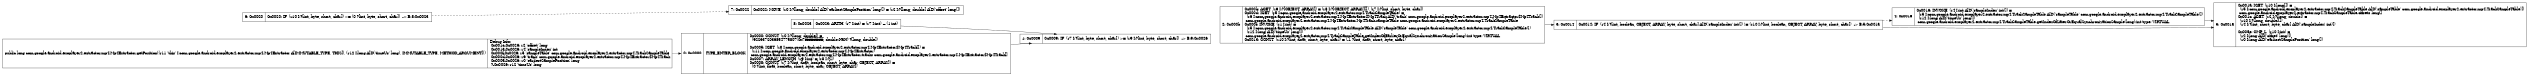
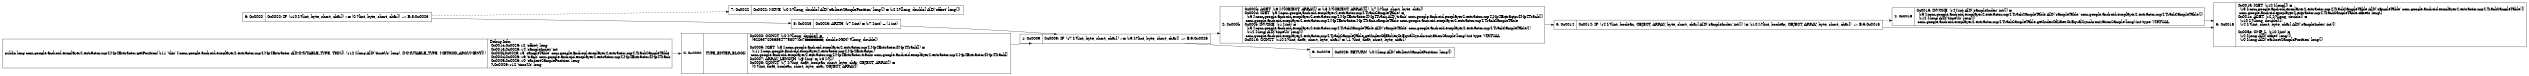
  digraph {
    rankdir=LR
    node [shape=record]
    n1 [label="{0\:\ 0x0000|TYPE_ENTER_BLOCK\l|0x0000: CONST  (r0 I:?[long, double]) = \l  (9223372036854775807(0x7fffffffffffffff, double:NaN) ?[long, double])\l \l0x0005: IGET  (r8 I:com.google.android.exoplayer2.extractor.mp4.Mp4Extractor$Mp4Track[]) = \l  (r11 I:com.google.android.exoplayer2.extractor.mp4.Mp4Extractor)\l com.google.android.exoplayer2.extractor.mp4.Mp4Extractor.tracks com.google.android.exoplayer2.extractor.mp4.Mp4Extractor$Mp4Track[] \l0x0007: ARRAY_LENGTH  (r9 I:int) = (r8 I:?[]) \l0x0008: CONST  (r7 I:?[int, float, boolean, short, byte, char, OBJECT, ARRAY]) = \l  (0 ?[int, float, boolean, short, byte, char, OBJECT, ARRAY])\l \l}"]
    n2 [label="{1\:\ 0x0009|0x0009: IF  (r7 I:?[int, byte, short, char]) \>= (r9 I:?[int, byte, short, char])  \-\> B:9:0x0026 \l}"]
    n3 [label="{2\:\ 0x000b|0x000b: AGET  (r6 I:?[OBJECT, ARRAY]) = (r8 I:?[OBJECT, ARRAY][]), (r7 I:?[int, short, byte, char]) \l0x000d: IGET  (r5 I:com.google.android.exoplayer2.extractor.mp4.TrackSampleTable) = \l  (r6 I:com.google.android.exoplayer2.extractor.mp4.Mp4Extractor$Mp4Track A[D('track' com.google.android.exoplayer2.extractor.mp4.Mp4Extractor$Mp4Track)])\l com.google.android.exoplayer2.extractor.mp4.Mp4Extractor.Mp4Track.sampleTable com.google.android.exoplayer2.extractor.mp4.TrackSampleTable \l0x000f: INVOKE  (r1 I:int) = \l  (r5 I:com.google.android.exoplayer2.extractor.mp4.TrackSampleTable A[D('sampleTable' com.google.android.exoplayer2.extractor.mp4.TrackSampleTable)])\l  (r12 I:long A[D('timeUs' long)])\l com.google.android.exoplayer2.extractor.mp4.TrackSampleTable.getIndexOfEarlierOrEqualSynchronizationSample(long):int type: VIRTUAL \l0x0013: CONST  (r10 I:?[int, float, short, byte, char]) = (\-1 ?[int, float, short, byte, char]) \l}"]
+   n4 [label="{9\:\ 0x0026|0x0026: RETURN  (r0 I:long A[D('earliestSamplePosition' long)]) \l}"]
    n5 [label="{3\:\ 0x0014|0x0014: IF  (r4 I:?[int, boolean, OBJECT, ARRAY, byte, short, char] A[D('sampleIndex' int)]) != (r10 I:?[int, boolean, OBJECT, ARRAY, byte, short, char])  \-\> B:5:0x001a \l}"]
    n6 [label="{4\:\ 0x0016|0x0016: INVOKE  (r4 I:int A[D('sampleIndex' int)]) = \l  (r5 I:com.google.android.exoplayer2.extractor.mp4.TrackSampleTable A[D('sampleTable' com.google.android.exoplayer2.extractor.mp4.TrackSampleTable)])\l  (r12 I:long A[D('timeUs' long)])\l com.google.android.exoplayer2.extractor.mp4.TrackSampleTable.getIndexOfLaterOrEqualSynchronizationSample(long):int type: VIRTUAL \l}"]
    n7 [label="{5\:\ 0x001a|0x001a: IGET  (r10 I:long[]) = \l  (r5 I:com.google.android.exoplayer2.extractor.mp4.TrackSampleTable A[D('sampleTable' com.google.android.exoplayer2.extractor.mp4.TrackSampleTable)])\l com.google.android.exoplayer2.extractor.mp4.TrackSampleTable.offsets long[] \l0x001c: AGET  (r2 I:?[long, double]) = \l  (r10 I:?[long, double][])\l  (r4 I:?[int, short, byte, char] A[D('sampleIndex' int)])\l \l0x005e: CMP_L  (r10 I:int) = \l  (r2 I:long A[D('offset' long)])\l  (r0 I:long A[D('earliestSamplePosition' long)])\l \l}"]
    n8 [label="{6\:\ 0x0020|0x0020: IF  (r10 I:?[int, byte, short, char]) \>= (0 ?[int, byte, short, char])  \-\> B:8:0x0023 \l}"]
    n9 [label="{7\:\ 0x0022|0x0022: MOVE  (r0 I:?[long, double] A[D('earliestSamplePosition' long)]) = (r2 I:?[long, double] A[D('offset' long)]) \l}"]
    n10 [label="{8\:\ 0x0023|0x0023: ARITH  (r7 I:int) = (r7 I:int) + (1 int) \l}"]
    n11 [label="{public long com.google.android.exoplayer2.extractor.mp4.Mp4Extractor.getPosition((r11 'this' I:com.google.android.exoplayer2.extractor.mp4.Mp4Extractor A[IMMUTABLE_TYPE, THIS]), (r12 I:long A[D('timeUs' long), IMMUTABLE_TYPE, METHOD_ARGUMENT]))  | Debug Info:\l  0x001e\-0x0026: r2 'offset' long\l  0x0013\-0x0026: r4 'sampleIndex' int\l  0x000f\-0x0026: r5 'sampleTable' com.google.android.exoplayer2.extractor.mp4.TrackSampleTable\l  0x000d\-0x0026: r6 'track' com.google.android.exoplayer2.extractor.mp4.Mp4Extractor$Mp4Track\l  0x0005\-0x0026: r0 'earliestSamplePosition' long\l  ?\-0x0026: r12 'timeUs' long\l}"]
    n1 -> n2
+   n2 -> n3 [style=dashed]
+   n2 -> n4
    n3 -> n5
    n5 -> n6 [style=dashed]
    n5 -> n7
    n6 -> n7
    n8 -> n9 [style=dashed]
+   n8 -> n10
    n10 -> n2
    n11 -> n1
  }
